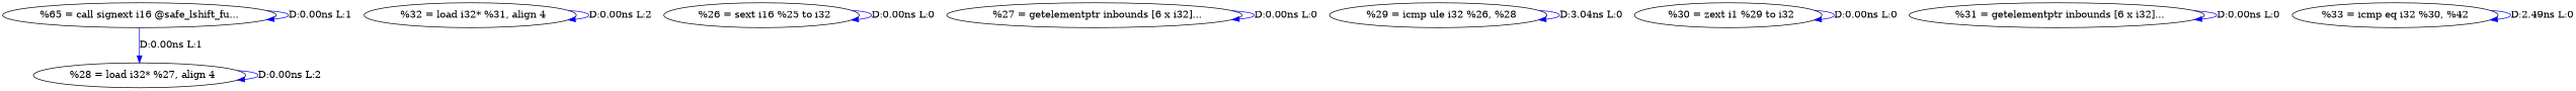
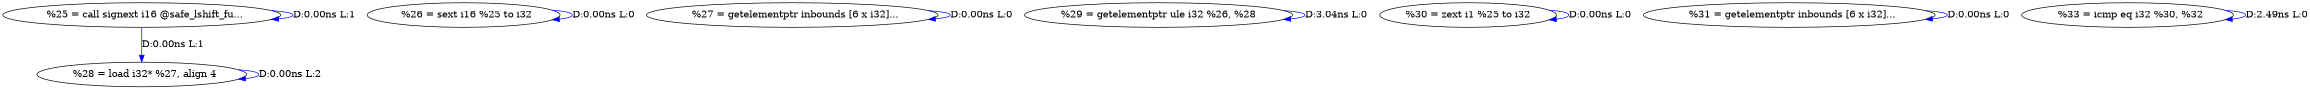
  digraph {
    edge [color=blue]
-   n1 [label="%65 = call signext i16 @safe_lshift_fu..."]
+   n1 [label="  %25 = call signext i16 @safe_lshift_fu..."]
    n2 [label="  %28 = load i32* %27, align 4"]
-   n3 [label="  %32 = load i32* %31, align 4"]
    n4 [label="  %26 = sext i16 %25 to i32"]
    n5 [label="  %27 = getelementptr inbounds [6 x i32]..."]
-   n6 [label="  %29 = icmp ule i32 %26, %28"]
-   n7 [label="  %30 = zext i1 %29 to i32"]
+   n6 [label="%29 = getelementptr ule i32 %26, %28"]
+   n7 [label="%30 = zext i1 %25 to i32"]
    n8 [label="  %31 = getelementptr inbounds [6 x i32]..."]
-   n9 [label="%33 = icmp eq i32 %30, %42"]
+   n9 [label="  %33 = icmp eq i32 %30, %32"]
    n1 -> n1 [label="D:0.00ns L:1"]
    n1 -> n2 [label="D:0.00ns L:1"]
    n2 -> n2 [label="D:0.00ns L:2"]
-   n3 -> n3 [label="D:0.00ns L:2"]
    n4 -> n4 [label="D:0.00ns L:0"]
    n5 -> n5 [label="D:0.00ns L:0"]
    n6 -> n6 [label="D:3.04ns L:0"]
    n7 -> n7 [label="D:0.00ns L:0"]
    n8 -> n8 [label="D:0.00ns L:0"]
    n9 -> n9 [label="D:2.49ns L:0"]
  }
